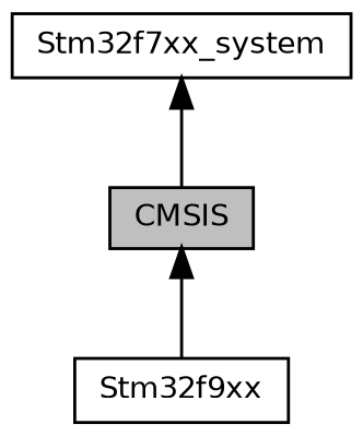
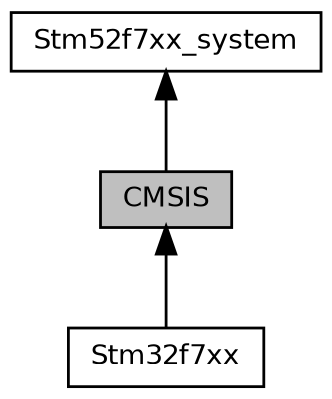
  digraph {
    rankdir=TB
    node [color=black fillcolor=white fontname=Helvetica fontsize=10 shape=record style=filled]
    edge [dir=back fontname=Helvetica fontsize=10 labelfontname=Helvetica labelfontsize=10 shape=plaintext style=solid]
-   n1 [height=0.2 label=Stm32f7xx_system width=0.4]
+   n1 [height=0.2 label=Stm52f7xx_system width=0.4]
    n2 [fillcolor=grey75 fontcolor=black height=0.2 label=CMSIS width=0.4]
-   n3 [height=0.2 label=Stm32f9xx width=0.4]
+   n3 [height=0.2 label=Stm32f7xx width=0.4]
    n1 -> n2
    n2 -> n3
  }
